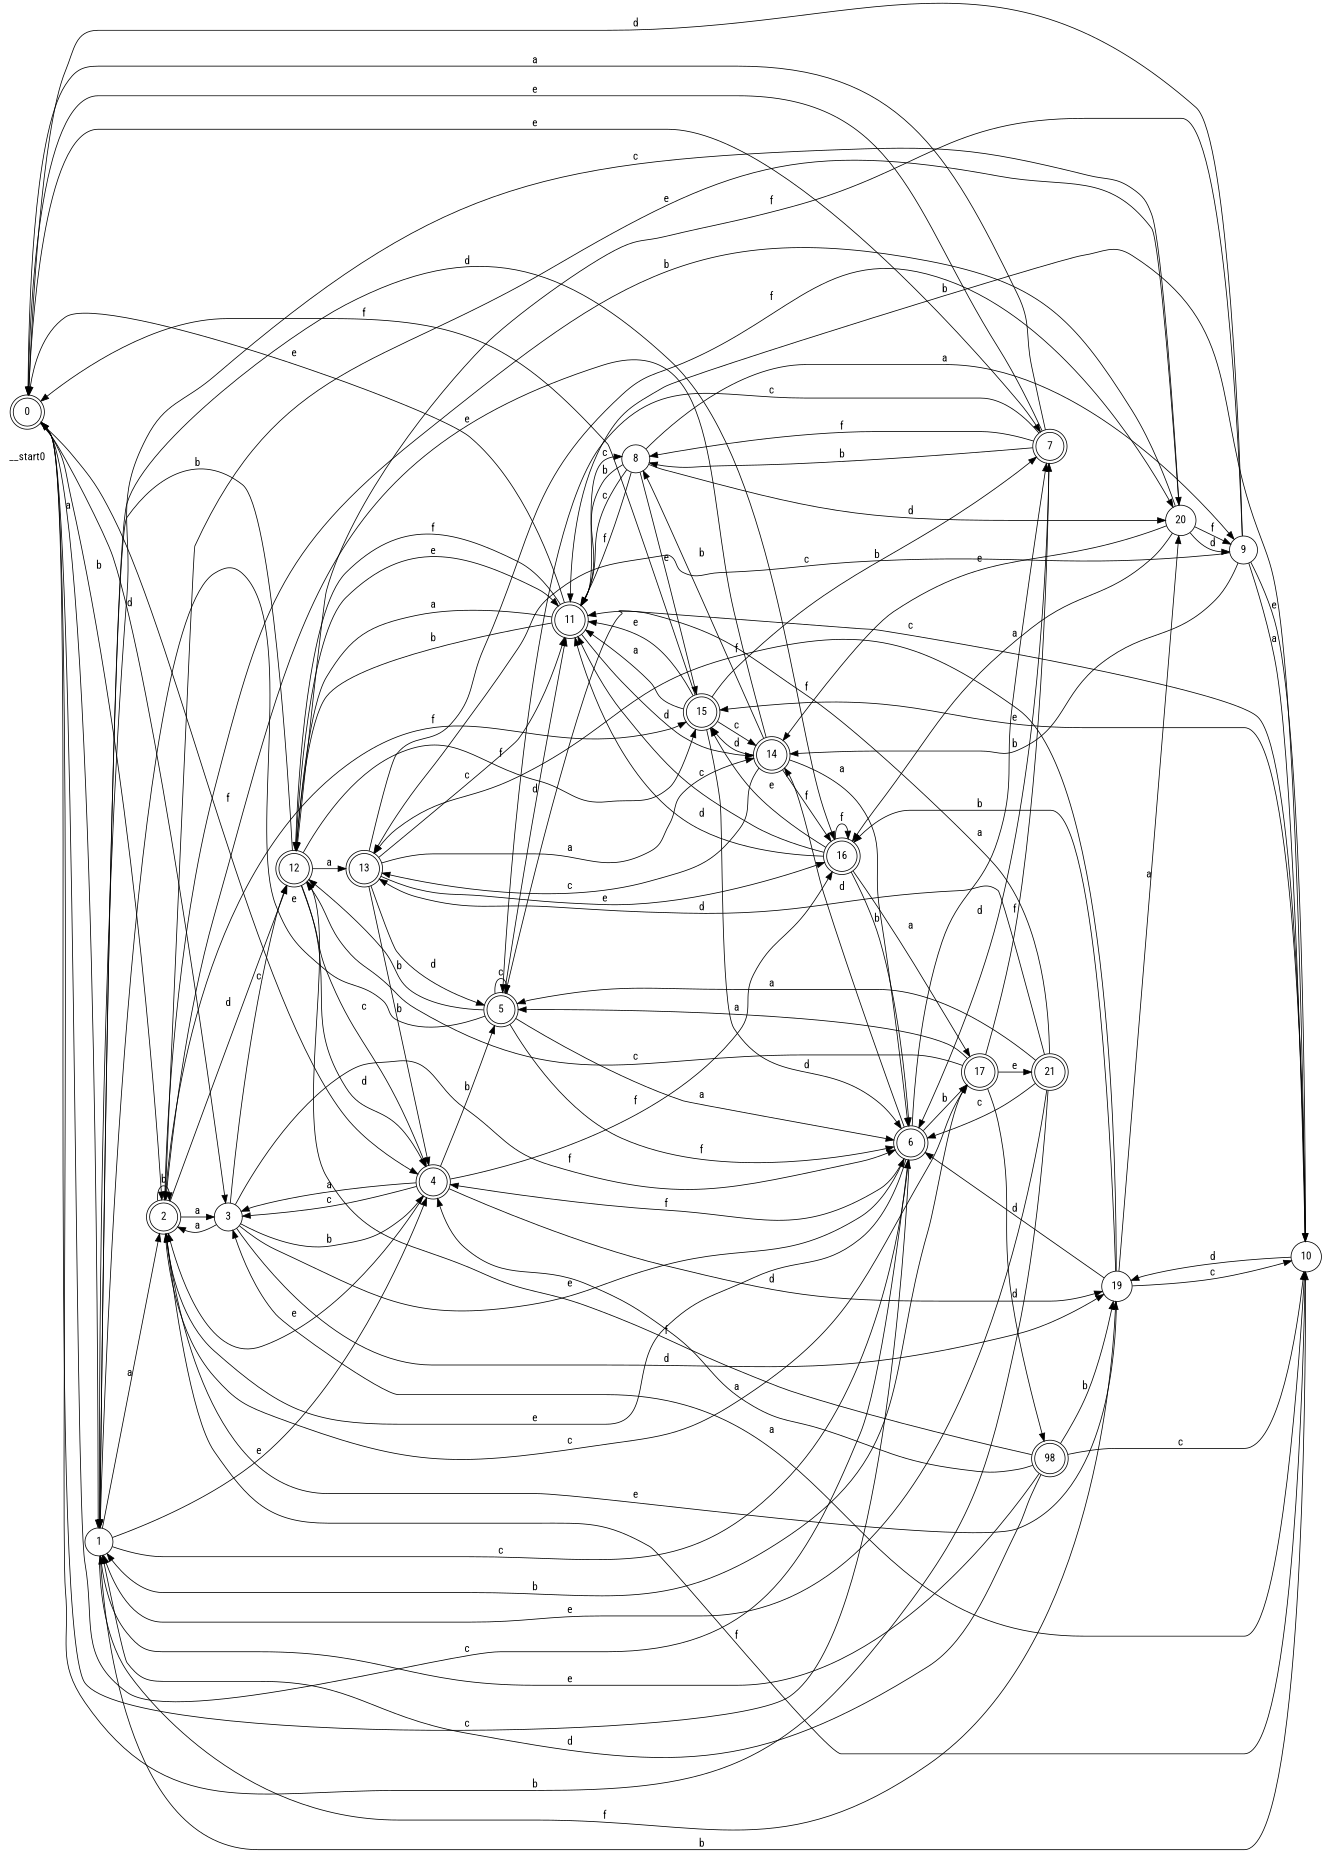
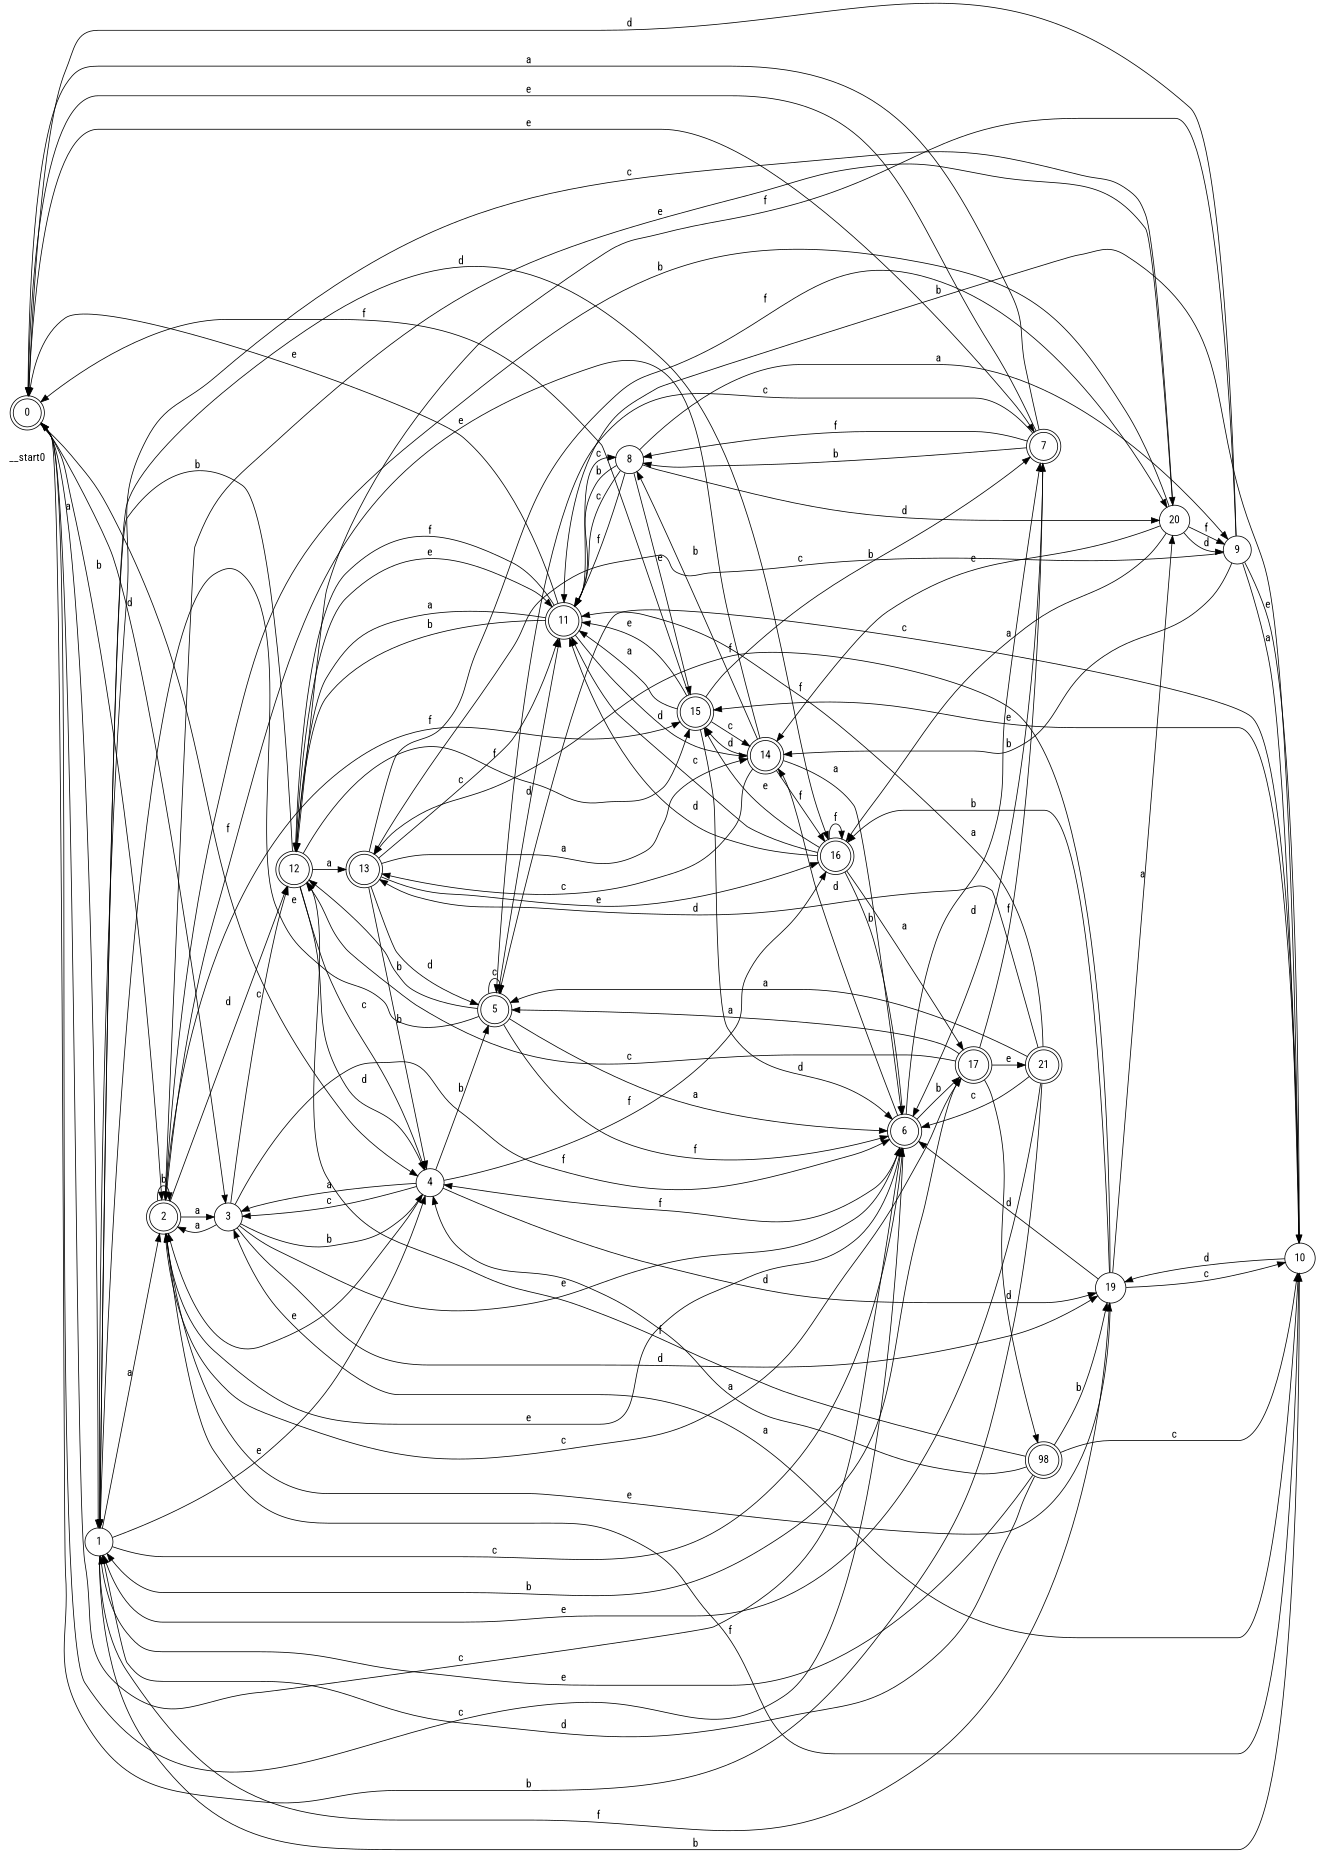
  digraph {
    fontname="Roboto Condensed"
    rankdir=LR
    node [fontname="Roboto Condensed" shape=doublecircle color=black fillcolor=white style="rounded,filled"]
    edge [fontname="Roboto Condensed"]
    __start0 [shape=none color="" fillcolor="" style=""]
    n2 [label=0]
    n3 [label=1 shape=circle style=filled]
    n4 [label=2]
    n5 [label=3 shape=circle style=filled]
-   n6 [label=4]
+   n6 [label=4 shape=circle]
    n7 [label=6]
    n8 [label=7]
    n9 [label=10 shape=circle style=filled]
    n10 [label=16]
    n11 [label=19 shape=circle style=filled]
    n12 [label=12 style=filled]
    n13 [label=15]
    n14 [label=17]
    n15 [label=20 shape=circle style=filled]
    n16 [label=5]
    n17 [label=14]
    n18 [label=8 shape=circle style=filled]
    n19 [label=11]
    n20 [label=13]
    n21 [label=98]
    n22 [label=21]
    n23 [label=9 shape=circle style=filled]
    n2 -> n3 [label=a]
    n2 -> n4 [label=b]
    n2 -> n5 [label=d]
    n2 -> n6 [label=f]
    n2 -> n7 [label=c]
    n2 -> n8 [label=e]
    n3 -> n4 [label=a]
    n3 -> n6 [label=e]
    n3 -> n7 [label=c]
    n3 -> n9 [label=b]
    n3 -> n10 [label=d]
    n3 -> n11 [label=f]
    n4 -> n4 [label=b]
    n4 -> n5 [label=a]
    n4 -> n12 [label=d]
    n4 -> n13 [label=f]
    n4 -> n14 [label=c]
    n4 -> n15 [label=e]
    n5 -> n4 [label=a]
    n5 -> n6 [label=b]
    n5 -> n7 [label=e]
    n5 -> n7 [label=f]
    n5 -> n11 [label=d]
    n5 -> n12 [label=c]
    n6 -> n4 [label=e]
    n6 -> n5 [label=a]
    n6 -> n5 [label=c]
    n6 -> n10 [label=f]
    n6 -> n11 [label=d]
    n6 -> n16 [label=b]
    n7 -> n2 [label=c]
    n7 -> n4 [label=e]
    n7 -> n6 [label=f]
    n7 -> n8 [label=a]
    n7 -> n14 [label=b]
    n7 -> n17 [label=d]
    n8 -> n2 [label=a]
    n8 -> n2 [label=e]
    n8 -> n7 [label=d]
    n8 -> n16 [label=c]
    n8 -> n18 [label=b]
    n8 -> n18 [label=f]
    n9 -> n4 [label=f]
    n9 -> n5 [label=a]
    n9 -> n11 [label=d]
    n9 -> n13 [label=e]
    n9 -> n16 [label=c]
    n9 -> n19 [label=b]
    n10 -> n7 [label=b]
    n10 -> n10 [label=f]
    n10 -> n13 [label=e]
    n10 -> n14 [label=a]
    n10 -> n19 [label=c]
    n10 -> n19 [label=d]
    n11 -> n4 [label=e]
    n11 -> n7 [label=d]
    n11 -> n9 [label=c]
    n11 -> n10 [label=b]
    n11 -> n15 [label=a]
    n11 -> n20 [label=f]
    n12 -> n3 [label=b]
    n12 -> n6 [label=c]
    n12 -> n6 [label=d]
    n12 -> n13 [label=f]
    n12 -> n19 [label=e]
    n12 -> n20 [label=a]
    n13 -> n2 [label=f]
    n13 -> n7 [label=d]
    n13 -> n8 [label=b]
    n13 -> n17 [label=c]
    n13 -> n19 [label=a]
    n13 -> n19 [label=e]
    n14 -> n3 [label=b]
    n14 -> n8 [label=f]
    n14 -> n12 [label=c]
    n14 -> n16 [label=a]
    n14 -> n21 [label=d]
    n14 -> n22 [label=e]
    n15 -> n3 [label=c]
    n15 -> n4 [label=b]
    n15 -> n10 [label=a]
    n15 -> n17 [label=e]
    n15 -> n23 [label=d]
    n15 -> n23 [label=f]
    n16 -> n3 [label=e]
    n16 -> n7 [label=a]
    n16 -> n7 [label=f]
    n16 -> n12 [label=b]
    n16 -> n16 [label=c]
    n16 -> n19 [label=d]
    n17 -> n4 [label=e]
    n17 -> n7 [label=a]
    n17 -> n10 [label=f]
    n17 -> n13 [label=d]
    n17 -> n18 [label=b]
    n17 -> n20 [label=c]
    n18 -> n13 [label=e]
    n18 -> n15 [label=d]
    n18 -> n19 [label=b]
    n18 -> n19 [label=c]
    n18 -> n19 [label=f]
    n18 -> n23 [label=a]
    n19 -> n2 [label=e]
    n19 -> n12 [label=a]
    n19 -> n12 [label=b]
    n19 -> n12 [label=f]
    n19 -> n17 [label=d]
    n19 -> n18 [label=c]
    n20 -> n6 [label=b]
    n20 -> n10 [label=e]
    n20 -> n15 [label=f]
    n20 -> n16 [label=d]
    n20 -> n17 [label=a]
    n20 -> n19 [label=c]
    n21 -> n3 [label=d]
    n21 -> n3 [label=e]
    n21 -> n6 [label=a]
    n21 -> n9 [label=c]
    n21 -> n11 [label=b]
    n21 -> n12 [label=f]
    n22 -> n2 [label=b]
    n22 -> n3 [label=e]
    n22 -> n7 [label=c]
    n22 -> n16 [label=a]
    n22 -> n19 [label=f]
    n22 -> n20 [label=d]
    n23 -> n2 [label=d]
    n23 -> n9 [label=a]
    n23 -> n9 [label=e]
    n23 -> n12 [label=f]
    n23 -> n17 [label=b]
    n23 -> n20 [label=c]
  }
